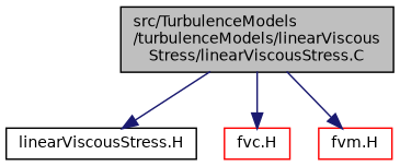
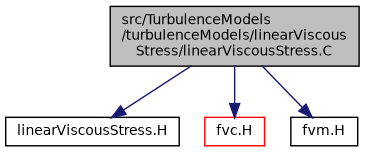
  digraph {
    node [color=black fontname=Helvetica fontsize=10 shape=record]
    edge [color=midnightblue fontname=Helvetica fontsize=10 labelfontname=Helvetica labelfontsize=10 style=solid]
    n1 [fillcolor=grey75 fontcolor=black height=0.2 label="src/TurbulenceModels\l/turbulenceModels/linearViscous\lStress/linearViscousStress.C" style=filled width=0.4]
    n2 [height=0.2 label="linearViscousStress.H" width=0.4]
    n3 [color=red height=0.2 label="fvc.H" width=0.4]
-   n4 [color=red height=0.2 label="fvm.H" width=0.4]
+   n4 [height=0.2 label="fvm.H" width=0.4]
    n1 -> n2
    n1 -> n3
    n1 -> n4
  }
